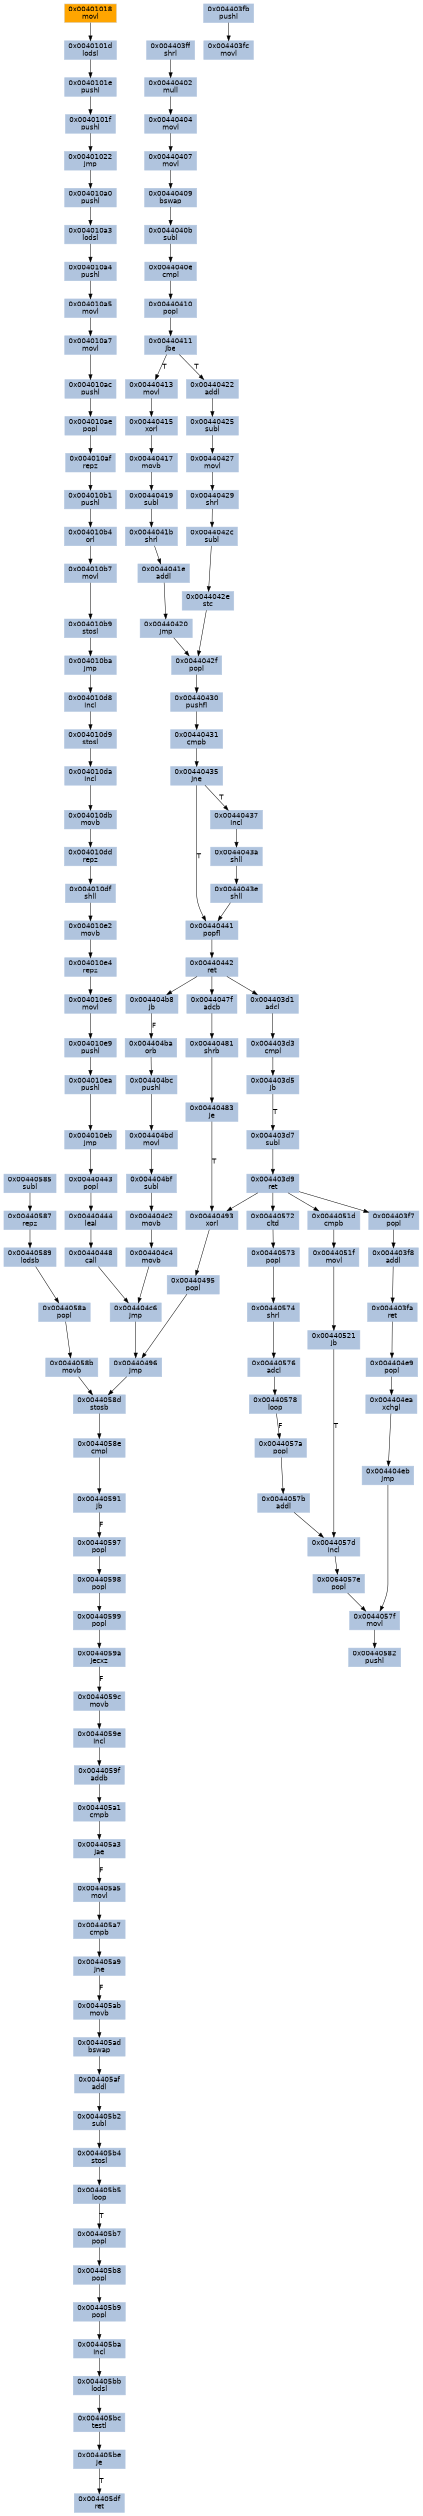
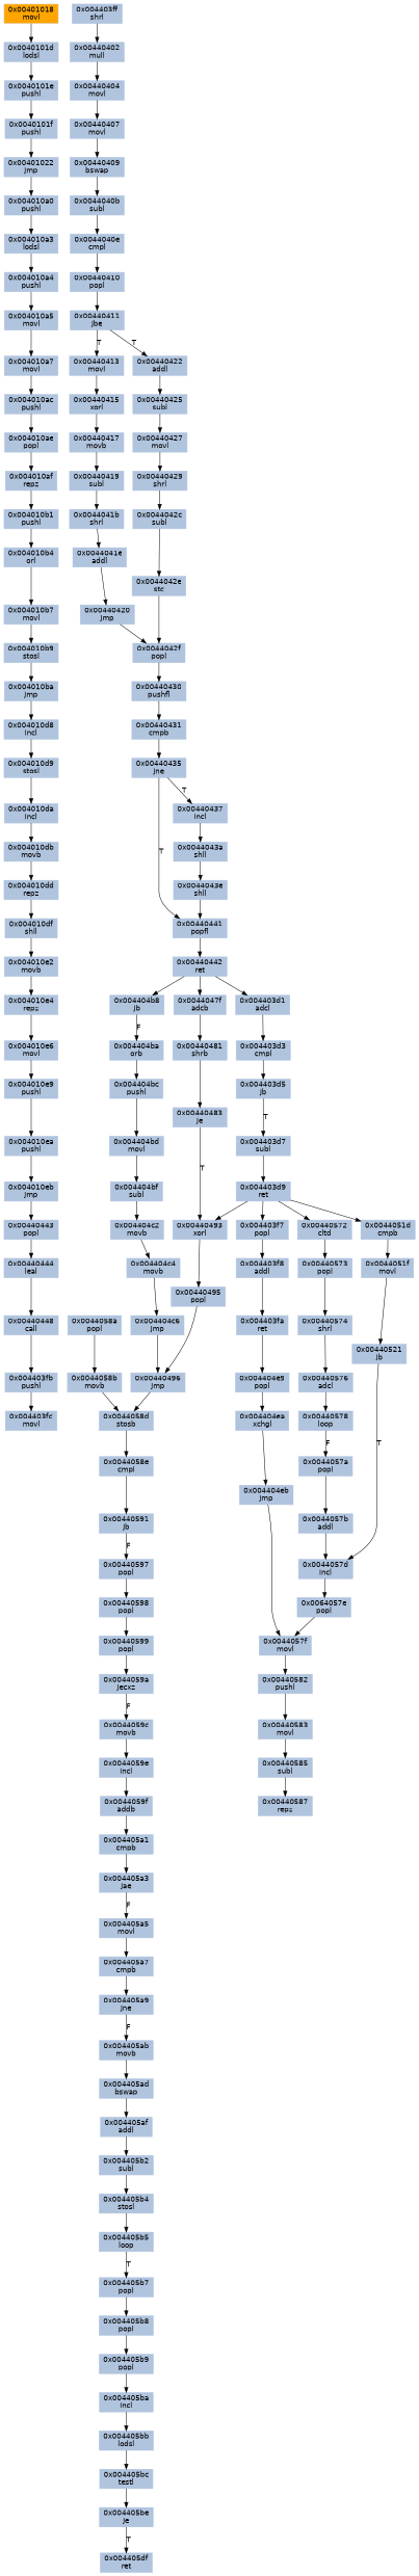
  strict digraph {
    fontname="DejaVu Sans"
    node [color=lightsteelblue fillcolor=lightsteelblue fontname="DejaVu Sans" shape=rectangle style=filled]
    edge [color="#000000" fontname="DejaVu Sans"]
    n1 [label="0x004010e6\nmovl"]
    n2 [label="0x004010e9\npushl"]
    n3 [label="0x004010ea\npushl"]
    n4 [label="0x004010eb\njmp"]
    n5 [label="0x004010a4\npushl"]
    n6 [label="0x004010a5\nmovl"]
    n7 [label="0x004010a7\nmovl"]
    n8 [label="0x004010ac\npushl"]
    n9 [label="0x004405a5\nmovl"]
    n10 [label="0x004405a7\ncmpb"]
    n11 [label="0x004405a9\njne"]
    n12 [label="0x004405ab\nmovb"]
    n13 [label="0x00440430\npushfl"]
    n14 [label="0x00440431\ncmpb"]
    n15 [label="0x00440435\njne"]
    n16 [label="0x00440441\npopfl"]
    n17 [label="0x00440437\nincl"]
    n18 [label="0x004010e4\nrepz"]
    n19 [label="0x004404b8\njb"]
    n20 [label="0x004404ba\norb"]
    n21 [label="0x004404bc\npushl"]
    n22 [label="0x004404bd\nmovl"]
    n23 [label="0x004403f7\npopl"]
    n24 [label="0x004403f8\naddl"]
    n25 [label="0x004403fa\nret"]
    n26 [label="0x004404e9\npopl"]
    n27 [label="0x004010e2\nmovb"]
    n28 [label="0x00440442\nret"]
    n29 [label="0x0044047f\nadcb"]
    n30 [label="0x004403d1\nadcl"]
    n31 [label="0x00440481\nshrb"]
    n32 [label="0x004403d3\ncmpl"]
    n33 [label="0x00440483\nje"]
    n34 [label="0x004403d5\njb"]
    n35 [label="0x00440410\npopl"]
    n36 [label="0x00440411\njbe"]
    n37 [label="0x00440413\nmovl"]
    n38 [label="0x00440422\naddl"]
    n39 [label="0x00440415\nxorl"]
    n40 [label="0x00440425\nsubl"]
    n41 [label="0x004404ea\nxchgl"]
    n42 [label="0x0044058e\ncmpl"]
    n43 [label="0x00440591\njb"]
    n44 [label="0x00440597\npopl"]
    n45 [label="0x00440598\npopl"]
    n46 [label="0x0044041b\nshrl"]
    n47 [label="0x0044041e\naddl"]
    n48 [label="0x00440420\njmp"]
    n49 [label="0x0044042f\npopl"]
    n50 [label="0x0044040b\nsubl"]
    n51 [label="0x0044040e\ncmpl"]
    n52 [label="0x00440444\nleal"]
    n53 [label="0x00440448\ncall"]
    n54 [label="0x004403fb\npushl"]
    n55 [label="0x004403fc\nmovl"]
    n56 [label="0x0044042e\nstc"]
    n57 [label="0x00440493\nxorl"]
    n58 [label="0x00440587\nrepz"]
-   n59 [label="0x00440589\nlodsb"]
    n60 [label="0x0044058a\npopl"]
    n61 [label="0x0044058b\nmovb"]
    n62 [label="0x004010af\nrepz"]
    n63 [label="0x004010b1\npushl"]
    n64 [label="0x004010b4\norl"]
    n65 [label="0x004010b7\nmovl"]
    n66 [label="0x00440429\nshrl"]
    n67 [label="0x0044042c\nsubl"]
    n68 [label="0x00440582\npushl"]
+   n69 [label="0x00440583\nmovl"]
    n70 [label="0x00440585\nsubl"]
    n71 [label="0x00440495\npopl"]
    n72 [label="0x00440496\njmp"]
    n73 [label="0x0044058d\nstosb"]
    n74 [label="0x004010da\nincl"]
    n75 [label="0x004010db\nmovb"]
    n76 [label="0x004010dd\nrepz"]
    n77 [label="0x004010df\nshll"]
    n78 [label="0x004404c4\nmovb"]
    n79 [label="0x004404c6\njmp"]
    n80 [label="0x004010b9\nstosl"]
    n81 [label="0x0044059a\njecxz"]
    n82 [label="0x0044059c\nmovb"]
    n83 [label="0x0044059e\nincl"]
    n84 [label="0x0044059f\naddb"]
    n85 [label="0x00440402\nmull"]
    n86 [label="0x00440404\nmovl"]
    n87 [label="0x00440407\nmovl"]
    n88 [label="0x00440409\nbswap"]
    n89 [label="0x004403ff\nshrl"]
    n90 [label="0x004405ad\nbswap"]
    n91 [label="0x004405af\naddl"]
    n92 [label="0x004405b2\nsubl"]
    n93 [label="0x004405b4\nstosl"]
    n94 [label="0x0044043a\nshll"]
    n95 [label="0x0044043e\nshll"]
    n96 [label="0x00401022\njmp"]
    n97 [label="0x004010a0\npushl"]
    n98 [label="0x004010a3\nlodsl"]
    n99 [label="0x004405a1\ncmpb"]
    n100 [label="0x004405a3\njae"]
    n101 [label="0x004405b7\npopl"]
    n102 [label="0x004405b8\npopl"]
    n103 [label="0x004405b9\npopl"]
    n104 [label="0x004405ba\nincl"]
    n105 [label="0x004404eb\njmp"]
    n106 [label="0x0044057f\nmovl"]
    n107 [label="0x0040101d\nlodsl"]
    n108 [label="0x0040101e\npushl"]
    n109 [label="0x0040101f\npushl"]
    n110 [label="0x004405df\nret"]
    n111 [label="0x00440417\nmovb"]
    n112 [label="0x00440419\nsubl"]
    n113 [label="0x004010ae\npopl"]
    n114 [label="0x004405bb\nlodsl"]
    n115 [label="0x004405bc\ntestl"]
    n116 [label="0x004405be\nje"]
    n117 [label="0x004404bf\nsubl"]
    n118 [label="0x004404c2\nmovb"]
    n119 [label="0x00440521\njb"]
    n120 [label="0x0044057d\nincl"]
    n121 [label="0x0064057e\npopl"]
    n122 [label="0x00440443\npopl"]
    n123 [label="0x00440427\nmovl"]
    n124 [label="0x00440599\npopl"]
    n125 [label="0x004405b5\nloop"]
    n126 [label="0x004010ba\njmp"]
    n127 [color=lightgrey fillcolor=orange label="0x00401018\nmovl"]
    n128 [label="0x004403d7\nsubl"]
    n129 [label="0x004403d9\nret"]
    n130 [label="0x00440572\ncltd"]
    n131 [label="0x0044051d\ncmpb"]
    n132 [label="0x00440578\nloop"]
    n133 [label="0x0044057a\npopl"]
    n134 [label="0x0044057b\naddl"]
    n135 [label="0x00440576\nadcl"]
    n136 [label="0x00440573\npopl"]
    n137 [label="0x00440574\nshrl"]
    n138 [label="0x0044051f\nmovl"]
    n139 [label="0x004010d8\nincl"]
    n140 [label="0x004010d9\nstosl"]
    n1 -> n2
    n2 -> n3
    n3 -> n4
    n4 -> n122
    n5 -> n6
    n6 -> n7
    n7 -> n8
    n8 -> n113
    n9 -> n10
    n10 -> n11
    n11 -> n12 [label=F]
    n12 -> n90
    n13 -> n14
    n14 -> n15
    n15 -> n16 [label=T]
    n15 -> n17 [label=T]
    n16 -> n28
    n17 -> n94
    n18 -> n1
    n19 -> n20 [label=F]
    n20 -> n21
    n21 -> n22
    n22 -> n117
    n23 -> n24
    n24 -> n25
    n25 -> n26
    n26 -> n41
    n27 -> n18
    n28 -> n19
    n28 -> n29
    n28 -> n30
    n29 -> n31
    n30 -> n32
    n31 -> n33
    n32 -> n34
    n33 -> n57 [label=T]
    n34 -> n128 [label=T]
    n35 -> n36
    n36 -> n37 [label=T]
    n36 -> n38 [label=T]
    n37 -> n39
    n38 -> n40
    n39 -> n111
    n40 -> n123
    n41 -> n105
    n42 -> n43
    n43 -> n44 [label=F]
    n44 -> n45
    n45 -> n124
    n46 -> n47
    n47 -> n48
    n48 -> n49
    n49 -> n13
    n50 -> n51
    n51 -> n35
    n52 -> n53
-   n53 -> n79
+   n53 -> n54
    n54 -> n55
    n56 -> n49
    n57 -> n71
-   n58 -> n59
-   n59 -> n60
    n60 -> n61
    n61 -> n73
    n62 -> n63
    n63 -> n64
    n64 -> n65
    n65 -> n80
    n66 -> n67
    n67 -> n56
+   n68 -> n69
+   n69 -> n70
    n70 -> n58
    n71 -> n72
    n72 -> n73
    n73 -> n42
    n74 -> n75
    n75 -> n76
    n76 -> n77
    n77 -> n27
    n78 -> n79
    n79 -> n72
    n80 -> n126
    n81 -> n82 [label=F]
    n82 -> n83
    n83 -> n84
    n84 -> n99
    n85 -> n86
    n86 -> n87
    n87 -> n88
    n88 -> n50
    n89 -> n85
    n90 -> n91
    n91 -> n92
    n92 -> n93
    n93 -> n125
    n94 -> n95
    n95 -> n16
    n96 -> n97
    n97 -> n98
    n98 -> n5
    n99 -> n100
    n100 -> n9 [label=F]
    n101 -> n102
    n102 -> n103
    n103 -> n104
    n104 -> n114
    n105 -> n106
    n106 -> n68
    n107 -> n108
    n108 -> n109
    n109 -> n96
    n111 -> n112
    n112 -> n46
    n113 -> n62
    n114 -> n115
    n115 -> n116
    n116 -> n110 [label=T]
    n117 -> n118
    n118 -> n78
    n119 -> n120 [label=T]
    n120 -> n121
    n121 -> n106
    n122 -> n52
    n123 -> n66
    n124 -> n81
    n125 -> n101 [label=T]
    n126 -> n139
    n127 -> n107
    n128 -> n129
    n129 -> n23
    n129 -> n57
    n129 -> n130
    n129 -> n131
    n130 -> n136
    n131 -> n138
    n132 -> n133 [label=F]
    n133 -> n134
    n134 -> n120
    n135 -> n132
    n136 -> n137
    n137 -> n135
    n138 -> n119
    n139 -> n140
    n140 -> n74
  }
